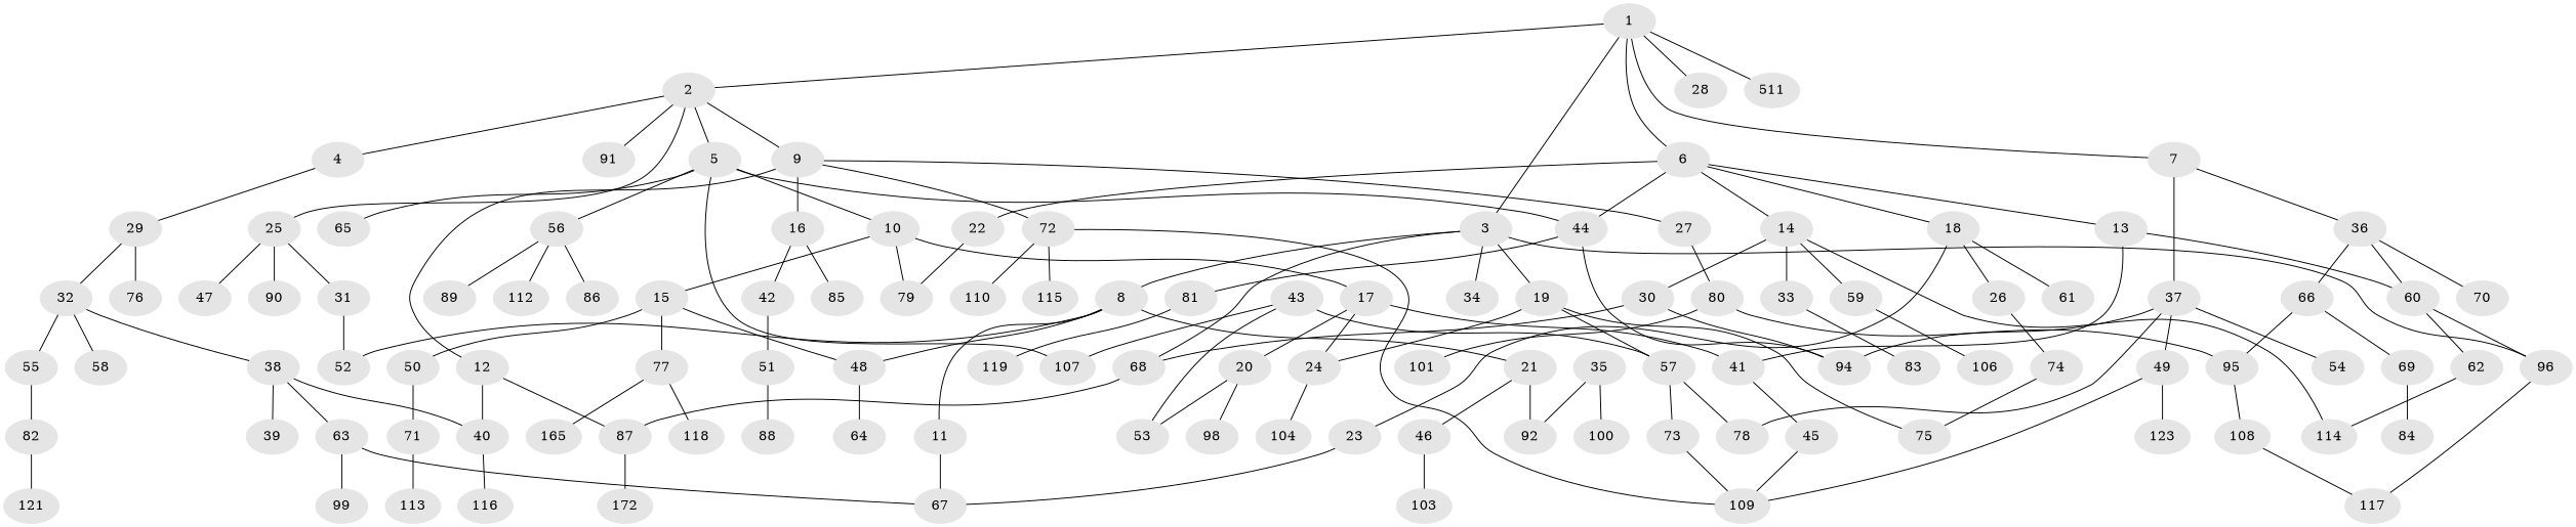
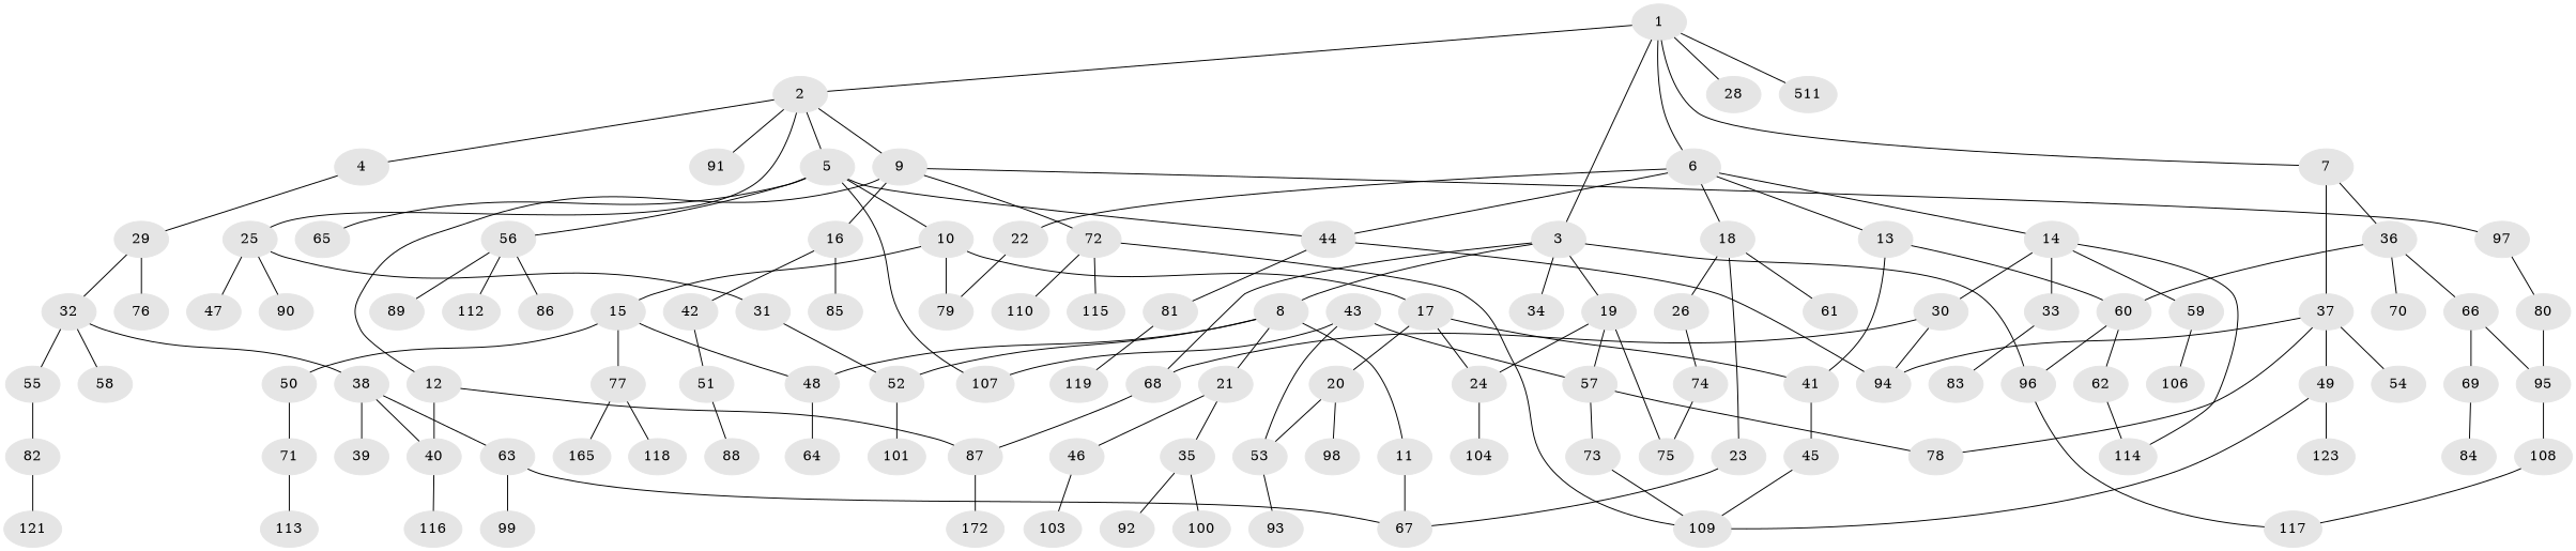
  graph {
    node [color=gray90 style=filled]
    1
    2
    3
    6
    7
    28
    n7 [label=511]
    4
    5
    9
    25
    91
    8
    19
    34
    68
    96
    44
    13
    14
    18
    22
    36
    37
    29
    10
    56
    65
    107
    12
    16
-   27
+   27 [label=97]
    72
    31
    47
    90
    n37 [label=165]
    77
    118
    11
    21
    48
    52
    24
    57
    75
    87
    117
    32
    76
    15
    17
    79
    43
    53
    94
    81
    86
    89
    112
    41
    60
    30
    33
    59
    114
    23
    26
    61
    66
    70
    49
    54
    78
    67
    35
    46
    64
    40
    42
    85
    80
    109
    110
    115
    50
    20
    116
    45
    62
    83
    106
    71
    51
    98
    104
    74
    73
+   93
    92
    100
    103
    n103 [label=172]
    95
    101
    38
    55
    58
    39
    63
    82
    69
    n113 [label=123]
    99
    88
    119
    113
    121
    84
    108
    1 -- 2
    1 -- 3
    1 -- 6
    1 -- 7
    1 -- 28
    1 -- n7
    2 -- 4
    2 -- 5
    2 -- 9
    2 -- 25
    2 -- 91
    3 -- 8
    3 -- 19
    3 -- 34
    3 -- 68
    3 -- 96
    6 -- 44
    6 -- 13
    6 -- 14
    6 -- 18
    6 -- 22
    7 -- 36
    7 -- 37
    4 -- 29
    5 -- 44
    5 -- 10
    5 -- 56
    5 -- 65
    5 -- 107
    9 -- 12
    9 -- 16
    9 -- 27
    9 -- 72
    25 -- 31
    25 -- 47
    25 -- 90
    8 -- 11
    8 -- 21
    8 -- 48
    8 -- 52
    19 -- 24
    19 -- 57
    19 -- 75
    68 -- 87
    96 -- 117
    44 -- 94
    44 -- 81
    13 -- 41
    13 -- 60
    14 -- 30
    14 -- 33
    14 -- 59
    14 -- 114
    18 -- 23
    18 -- 26
    18 -- 61
    22 -- 79
    36 -- 60
    36 -- 66
    36 -- 70
    37 -- 94
    37 -- 49
    37 -- 54
    37 -- 78
    29 -- 32
    29 -- 76
    10 -- 15
    10 -- 17
    10 -- 79
    56 -- 86
    56 -- 89
    56 -- 112
    12 -- 87
    12 -- 40
    16 -- 42
    16 -- 85
    27 -- 80
    72 -- 109
    72 -- 110
    72 -- 115
    31 -- 52
    77 -- n37
    77 -- 118
    11 -- 67
-   21 -- 92
+   21 -- 35
    21 -- 46
    48 -- 64
    24 -- 104
    57 -- 78
    57 -- 73
    87 -- n103
    32 -- 38
    32 -- 55
    32 -- 58
    15 -- 77
    15 -- 48
    15 -- 50
    17 -- 24
    17 -- 41
    17 -- 20
    43 -- 107
    43 -- 57
    43 -- 53
+   53 -- 93
    81 -- 119
    41 -- 45
    60 -- 96
    60 -- 62
    30 -- 68
    30 -- 94
    33 -- 83
    59 -- 106
    23 -- 67
    26 -- 74
    66 -- 95
    66 -- 69
    49 -- 109
    49 -- n113
    35 -- 92
    35 -- 100
    46 -- 103
    40 -- 116
    42 -- 51
    80 -- 95
-   80 -- 101
+   52 -- 101
    50 -- 71
    20 -- 53
    20 -- 98
    45 -- 109
    62 -- 114
    71 -- 113
    51 -- 88
    74 -- 75
    73 -- 109
    95 -- 108
    38 -- 40
    38 -- 39
    38 -- 63
    55 -- 82
    63 -- 67
    63 -- 99
    82 -- 121
    69 -- 84
    108 -- 117
  }
